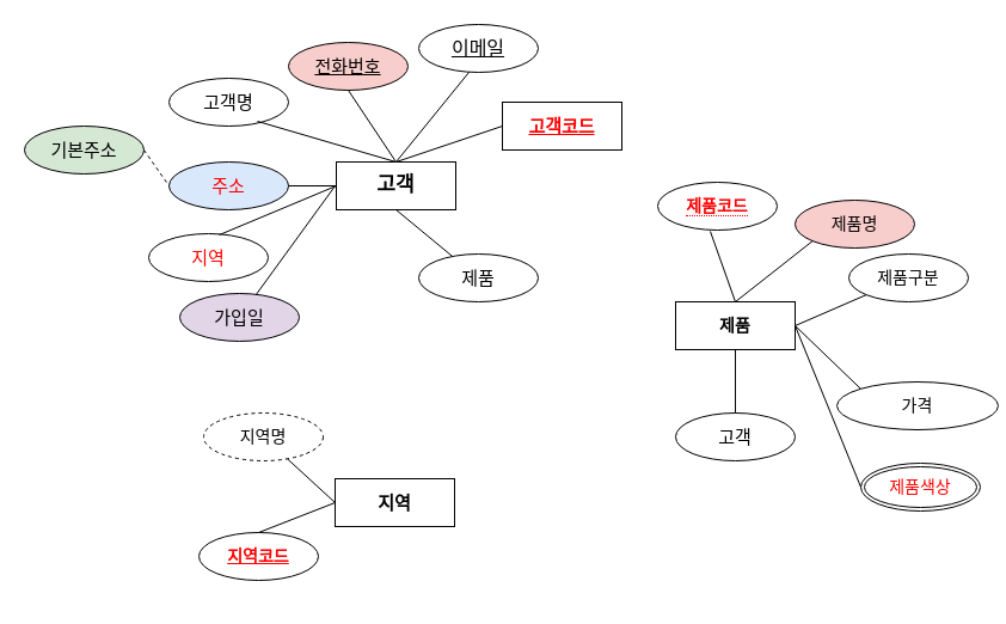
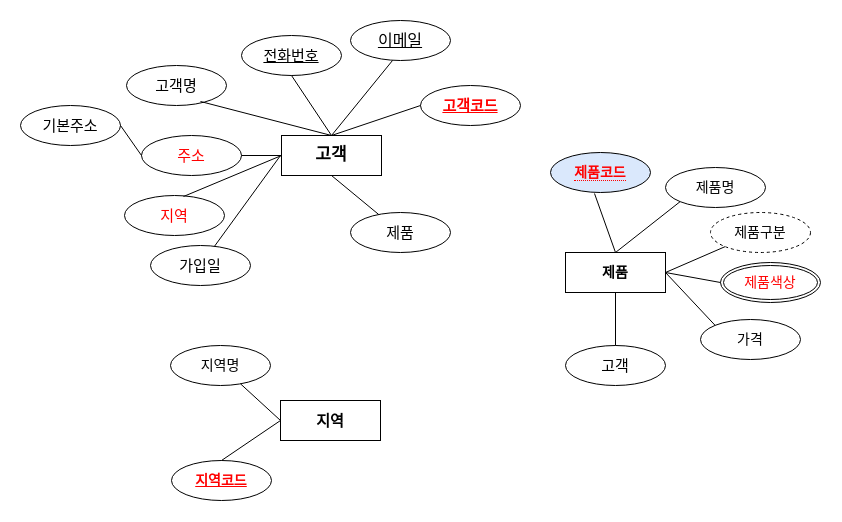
  <mxCell id="0" />
  <mxCell id="1" parent="0" />
  <mxCell id="2" value="고객" style="whiteSpace=wrap;html=1;align=center;fontSize=17;fontStyle=1" parent="1" vertex="1"><mxGeometry x="281" y="135" width="100" height="40" as="geometry" /></mxCell>
- <mxCell id="3" value="고객명" style="ellipse;whiteSpace=wrap;html=1;align=center;fontSize=15;" parent="1" vertex="1"><mxGeometry x="141" y="65" width="100" height="40" as="geometry" /></mxCell>
+ <mxCell id="3" value="고객명" style="ellipse;whiteSpace=wrap;html=1;align=center;fontSize=15;" parent="1" vertex="1"><mxGeometry x="126" y="65" width="100" height="40" as="geometry" /></mxCell>
  <mxCell id="4" value="" style="endArrow=none;html=1;rounded=0;exitX=0.74;exitY=0.9;exitDx=0;exitDy=0;entryX=0.5;entryY=0;entryDx=0;entryDy=0;exitPerimeter=0;" parent="1" source="3" target="2" edge="1"><mxGeometry relative="1" as="geometry"><mxPoint x="461" y="215" as="sourcePoint" /><mxPoint x="621" y="215" as="targetPoint" /></mxGeometry></mxCell>
- <mxCell id="5" value="&lt;span&gt;전화번호&lt;/span&gt;" style="ellipse;whiteSpace=wrap;html=1;align=center;fontSize=15;fontStyle=4;fillColor=#f8cecc;" parent="1" vertex="1"><mxGeometry x="241" y="35" width="100" height="40" as="geometry" /></mxCell>
+ <mxCell id="5" value="&lt;span&gt;전화번호&lt;/span&gt;" style="ellipse;whiteSpace=wrap;html=1;align=center;fontSize=15;fontStyle=4" parent="1" vertex="1"><mxGeometry x="241" y="35" width="100" height="40" as="geometry" /></mxCell>
  <mxCell id="6" value="" style="endArrow=none;html=1;rounded=0;exitX=0.5;exitY=1;exitDx=0;exitDy=0;entryX=0.5;entryY=0;entryDx=0;entryDy=0;" parent="1" source="5" target="2" edge="1"><mxGeometry relative="1" as="geometry"><mxPoint x="461" y="215" as="sourcePoint" /><mxPoint x="621" y="215" as="targetPoint" /></mxGeometry></mxCell>
  <mxCell id="7" value="이메일" style="ellipse;whiteSpace=wrap;html=1;align=center;fontStyle=4;fontSize=16;" parent="1" vertex="1"><mxGeometry x="350" y="20" width="100" height="40" as="geometry" /></mxCell>
  <mxCell id="8" value="" style="endArrow=none;html=1;rounded=0;exitX=0.42;exitY=1;exitDx=0;exitDy=0;exitPerimeter=0;" parent="1" source="7" edge="1"><mxGeometry relative="1" as="geometry"><mxPoint x="420" y="85" as="sourcePoint" /><mxPoint x="331" y="135" as="targetPoint" /></mxGeometry></mxCell>
- <mxCell id="9" value="주소" style="ellipse;whiteSpace=wrap;html=1;align=center;fontSize=15;fontColor=#FF0000;fillColor=#dae8fc;" parent="1" vertex="1"><mxGeometry x="141" y="135" width="100" height="40" as="geometry" /></mxCell>
+ <mxCell id="9" value="주소" style="ellipse;whiteSpace=wrap;html=1;align=center;fontSize=15;fontColor=#FF0000;" parent="1" vertex="1"><mxGeometry x="141" y="135" width="100" height="40" as="geometry" /></mxCell>
  <mxCell id="10" value="" style="endArrow=none;html=1;rounded=0;exitX=1;exitY=0.5;exitDx=0;exitDy=0;entryX=0;entryY=0.5;entryDx=0;entryDy=0;" parent="1" source="9" target="2" edge="1"><mxGeometry relative="1" as="geometry"><mxPoint x="361" y="145" as="sourcePoint" /><mxPoint x="521" y="145" as="targetPoint" /></mxGeometry></mxCell>
  <mxCell id="11" value="지역" style="ellipse;whiteSpace=wrap;html=1;align=center;fontSize=15;fontColor=#FF0000;" parent="1" vertex="1"><mxGeometry x="124" y="195" width="100" height="40" as="geometry" /></mxCell>
- <mxCell id="12" value="가입일" style="ellipse;whiteSpace=wrap;html=1;align=center;fontSize=15;fillColor=#e1d5e7;" parent="1" vertex="1"><mxGeometry x="150" y="245" width="100" height="40" as="geometry" /></mxCell>
+ <mxCell id="12" value="가입일" style="ellipse;whiteSpace=wrap;html=1;align=center;fontSize=15;" parent="1" vertex="1"><mxGeometry x="150" y="245" width="100" height="40" as="geometry" /></mxCell>
  <mxCell id="13" value="" style="endArrow=none;html=1;rounded=0;exitX=0.59;exitY=0.025;exitDx=0;exitDy=0;exitPerimeter=0;entryX=0;entryY=0.5;entryDx=0;entryDy=0;" parent="1" source="11" target="2" edge="1"><mxGeometry relative="1" as="geometry"><mxPoint x="361" y="145" as="sourcePoint" /><mxPoint x="521" y="145" as="targetPoint" /></mxGeometry></mxCell>
  <mxCell id="14" value="" style="endArrow=none;html=1;rounded=0;exitX=0.5;exitY=0;exitDx=0;exitDy=0;" parent="1" source="2" edge="1"><mxGeometry relative="1" as="geometry"><mxPoint x="260" y="231" as="sourcePoint" /><mxPoint x="330" y="135" as="targetPoint" /></mxGeometry></mxCell>
- <mxCell id="15" value="&lt;u&gt;&lt;b&gt;고객코드&lt;/b&gt;&lt;/u&gt;" style="whiteSpace=wrap;html=1;align=center;fontSize=15;fontColor=#FF0000;rounded=0;" parent="1" vertex="1"><mxGeometry x="420" y="85" width="100" height="40" as="geometry" /></mxCell>
+ <mxCell id="15" value="&lt;u&gt;&lt;b&gt;고객코드&lt;/b&gt;&lt;/u&gt;" style="ellipse;whiteSpace=wrap;html=1;align=center;fontSize=15;fontColor=#FF0000;" parent="1" vertex="1"><mxGeometry x="420" y="85" width="100" height="40" as="geometry" /></mxCell>
  <mxCell id="16" value="" style="endArrow=none;html=1;rounded=0;entryX=0;entryY=0.5;entryDx=0;entryDy=0;exitX=0.5;exitY=0;exitDx=0;exitDy=0;" parent="1" source="2" target="15" edge="1"><mxGeometry relative="1" as="geometry"><mxPoint x="331" y="175" as="sourcePoint" /><mxPoint x="441" y="175" as="targetPoint" /></mxGeometry></mxCell>
- <mxCell id="17" value="기본주소" style="ellipse;whiteSpace=wrap;html=1;align=center;fontSize=15;fillColor=#d5e8d4;" parent="1" vertex="1"><mxGeometry x="20" y="105" width="100" height="40" as="geometry" /></mxCell>
- <mxCell id="18" value="" style="endArrow=none;html=1;rounded=0;exitX=1;exitY=0.5;exitDx=0;exitDy=0;entryX=0;entryY=0.5;entryDx=0;entryDy=0;dashed=1;" parent="1" source="17" target="9" edge="1"><mxGeometry relative="1" as="geometry"><mxPoint x="281" y="95" as="sourcePoint" /><mxPoint x="441" y="95" as="targetPoint" /></mxGeometry></mxCell>
+ <mxCell id="17" value="기본주소" style="ellipse;whiteSpace=wrap;html=1;align=center;fontSize=15;" parent="1" vertex="1"><mxGeometry x="20" y="105" width="100" height="40" as="geometry" /></mxCell>
+ <mxCell id="18" value="" style="endArrow=none;html=1;rounded=0;exitX=1;exitY=0.5;exitDx=0;exitDy=0;entryX=0;entryY=0.5;entryDx=0;entryDy=0;" parent="1" source="17" target="9" edge="1"><mxGeometry relative="1" as="geometry"><mxPoint x="281" y="95" as="sourcePoint" /><mxPoint x="441" y="95" as="targetPoint" /></mxGeometry></mxCell>
  <mxCell id="19" value="지역" style="whiteSpace=wrap;html=1;align=center;fontSize=15;fontStyle=1" parent="1" vertex="1"><mxGeometry x="280" y="400" width="100" height="40" as="geometry" /></mxCell>
- <mxCell id="20" value="지역명" style="ellipse;whiteSpace=wrap;html=1;align=center;fontSize=14;dashed=1;" parent="1" vertex="1"><mxGeometry x="170" y="345" width="100" height="40" as="geometry" /></mxCell>
- <mxCell id="21" value="지역코드" style="ellipse;whiteSpace=wrap;html=1;align=center;fontStyle=5;fontSize=14;fontColor=#FF0000;" parent="1" vertex="1"><mxGeometry x="166" y="445" width="100" height="40" as="geometry" /></mxCell>
+ <mxCell id="20" value="지역명" style="ellipse;whiteSpace=wrap;html=1;align=center;fontSize=14;" parent="1" vertex="1"><mxGeometry x="170" y="345" width="100" height="40" as="geometry" /></mxCell>
+ <mxCell id="21" value="지역코드" style="ellipse;whiteSpace=wrap;html=1;align=center;fontStyle=5;fontSize=14;fontColor=#FF0000;" parent="1" vertex="1"><mxGeometry x="171" y="460" width="100" height="40" as="geometry" /></mxCell>
  <mxCell id="22" value="" style="endArrow=none;html=1;rounded=0;exitX=0;exitY=0.5;exitDx=0;exitDy=0;" parent="1" source="19" target="20" edge="1"><mxGeometry relative="1" as="geometry"><mxPoint x="600" y="325" as="sourcePoint" /><mxPoint x="760" y="325" as="targetPoint" /></mxGeometry></mxCell>
  <mxCell id="23" value="" style="endArrow=none;html=1;rounded=0;exitX=0;exitY=0.5;exitDx=0;exitDy=0;entryX=0.5;entryY=0;entryDx=0;entryDy=0;" parent="1" source="19" target="21" edge="1"><mxGeometry relative="1" as="geometry"><mxPoint x="330" y="410" as="sourcePoint" /><mxPoint x="389" y="381" as="targetPoint" /></mxGeometry></mxCell>
  <mxCell id="24" value="제품" style="whiteSpace=wrap;html=1;align=center;fontSize=14;fontStyle=1" parent="1" vertex="1"><mxGeometry x="565" y="252" width="100" height="40" as="geometry" /></mxCell>
- <mxCell id="25" value="&lt;span style=&quot;border-bottom: 1px dotted; font-size: 14px;&quot;&gt;제품코드&lt;/span&gt;" style="ellipse;whiteSpace=wrap;html=1;align=center;fontSize=14;fontStyle=1;fontColor=#FF0000;" parent="1" vertex="1"><mxGeometry x="550" y="152" width="100" height="40" as="geometry" /></mxCell>
- <mxCell id="26" value="제품명" style="ellipse;whiteSpace=wrap;html=1;align=center;fontSize=14;fillColor=#f8cecc;" parent="1" vertex="1"><mxGeometry x="665" y="167" width="100" height="40" as="geometry" /></mxCell>
- <mxCell id="27" value="가격" style="ellipse;whiteSpace=wrap;html=1;align=center;fontSize=14;" parent="1" vertex="1"><mxGeometry x="700" y="319" width="135" height="40" as="geometry" /></mxCell>
- <mxCell id="28" value="제품색상" style="ellipse;shape=doubleEllipse;margin=3;whiteSpace=wrap;html=1;align=center;fontSize=14;fontColor=#FF0000;" parent="1" vertex="1"><mxGeometry x="720" y="387" width="100" height="40" as="geometry" /></mxCell>
+ <mxCell id="25" value="&lt;span style=&quot;border-bottom: 1px dotted; font-size: 14px;&quot;&gt;제품코드&lt;/span&gt;" style="ellipse;whiteSpace=wrap;html=1;align=center;fontSize=14;fontStyle=1;fontColor=#FF0000;fillColor=#dae8fc;" parent="1" vertex="1"><mxGeometry x="550" y="152" width="100" height="40" as="geometry" /></mxCell>
+ <mxCell id="26" value="제품명" style="ellipse;whiteSpace=wrap;html=1;align=center;fontSize=14;" parent="1" vertex="1"><mxGeometry x="665" y="167" width="100" height="40" as="geometry" /></mxCell>
+ <mxCell id="27" value="가격" style="ellipse;whiteSpace=wrap;html=1;align=center;fontSize=14;" parent="1" vertex="1"><mxGeometry x="700" y="319" width="100" height="40" as="geometry" /></mxCell>
+ <mxCell id="28" value="제품색상" style="ellipse;shape=doubleEllipse;margin=3;whiteSpace=wrap;html=1;align=center;fontSize=14;fontColor=#FF0000;" parent="1" vertex="1"><mxGeometry x="720" y="262" width="100" height="40" as="geometry" /></mxCell>
  <mxCell id="29" value="" style="endArrow=none;html=1;rounded=0;entryX=0.44;entryY=1.025;entryDx=0;entryDy=0;entryPerimeter=0;exitX=0.5;exitY=0;exitDx=0;exitDy=0;" parent="1" source="24" target="25" edge="1"><mxGeometry relative="1" as="geometry"><mxPoint x="195" y="402" as="sourcePoint" /><mxPoint x="355" y="402" as="targetPoint" /></mxGeometry></mxCell>
  <mxCell id="30" value="" style="endArrow=none;html=1;rounded=0;entryX=0;entryY=0.5;entryDx=0;entryDy=0;exitX=1;exitY=0.5;exitDx=0;exitDy=0;" parent="1" source="24" target="28" edge="1"><mxGeometry relative="1" as="geometry"><mxPoint x="670" y="272" as="sourcePoint" /><mxPoint x="639" y="203" as="targetPoint" /></mxGeometry></mxCell>
  <mxCell id="31" value="" style="endArrow=none;html=1;rounded=0;entryX=0;entryY=1;entryDx=0;entryDy=0;exitX=0.5;exitY=0;exitDx=0;exitDy=0;" parent="1" source="24" target="26" edge="1"><mxGeometry relative="1" as="geometry"><mxPoint x="625" y="262" as="sourcePoint" /><mxPoint x="704" y="233" as="targetPoint" /></mxGeometry></mxCell>
  <mxCell id="32" value="" style="endArrow=none;html=1;rounded=0;entryX=0;entryY=0;entryDx=0;entryDy=0;exitX=1;exitY=0.5;exitDx=0;exitDy=0;" parent="1" source="24" target="27" edge="1"><mxGeometry relative="1" as="geometry"><mxPoint x="670" y="272" as="sourcePoint" /><mxPoint x="725" y="292" as="targetPoint" /></mxGeometry></mxCell>
  <mxCell id="33" value="" style="endArrow=none;html=1;rounded=0;" parent="1" source="12" edge="1"><mxGeometry relative="1" as="geometry"><mxPoint x="193" y="206" as="sourcePoint" /><mxPoint x="280" y="155" as="targetPoint" /></mxGeometry></mxCell>
- <mxCell id="34" value="제품구분" style="ellipse;whiteSpace=wrap;html=1;align=center;fontSize=14;" parent="1" vertex="1"><mxGeometry x="710" y="212" width="100" height="40" as="geometry" /></mxCell>
+ <mxCell id="34" value="제품구분" style="ellipse;whiteSpace=wrap;html=1;align=center;fontSize=14;dashed=1;" parent="1" vertex="1"><mxGeometry x="710" y="212" width="100" height="40" as="geometry" /></mxCell>
  <mxCell id="35" value="" style="endArrow=none;html=1;rounded=0;entryX=0;entryY=1;entryDx=0;entryDy=0;exitX=1;exitY=0.5;exitDx=0;exitDy=0;" parent="1" source="24" target="34" edge="1"><mxGeometry relative="1" as="geometry"><mxPoint x="670" y="267" as="sourcePoint" /><mxPoint x="725" y="335" as="targetPoint" /></mxGeometry></mxCell>
  <mxCell id="36" value="제품" style="ellipse;whiteSpace=wrap;html=1;align=center;fontSize=15;" parent="1" vertex="1"><mxGeometry x="350" y="212" width="100" height="40" as="geometry" /></mxCell>
  <mxCell id="37" value="" style="endArrow=none;html=1;rounded=0;entryX=0.5;entryY=1;entryDx=0;entryDy=0;" parent="1" source="36" target="2" edge="1"><mxGeometry relative="1" as="geometry"><mxPoint x="625" y="262" as="sourcePoint" /><mxPoint x="604" y="203" as="targetPoint" /></mxGeometry></mxCell>
  <mxCell id="38" value="고객" style="ellipse;whiteSpace=wrap;html=1;align=center;fontSize=15;" parent="1" vertex="1"><mxGeometry x="565" y="345" width="100" height="40" as="geometry" /></mxCell>
  <mxCell id="39" value="" style="endArrow=none;html=1;rounded=0;entryX=0.5;entryY=0;entryDx=0;entryDy=0;exitX=0.5;exitY=1;exitDx=0;exitDy=0;" parent="1" source="24" target="38" edge="1"><mxGeometry relative="1" as="geometry"><mxPoint x="675" y="282" as="sourcePoint" /><mxPoint x="725" y="335" as="targetPoint" /></mxGeometry></mxCell>
